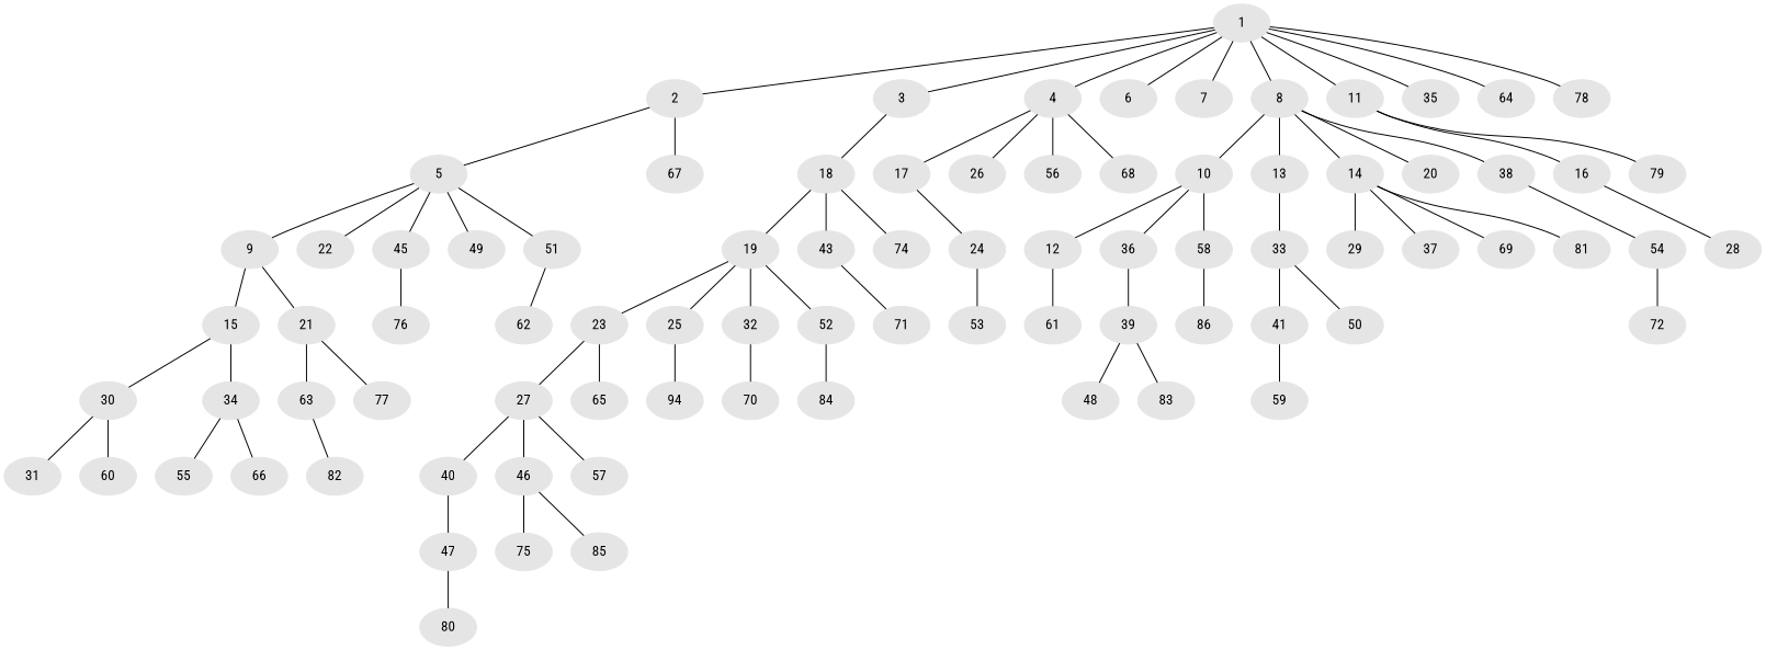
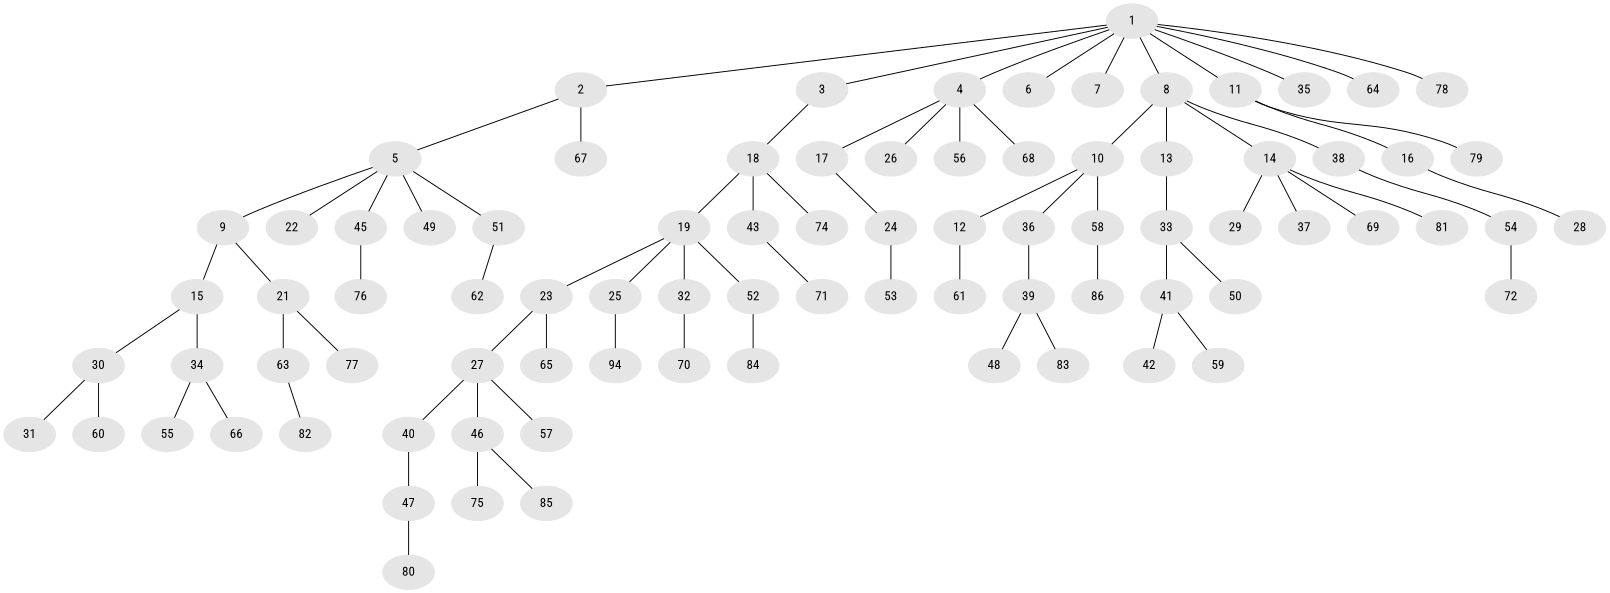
  graph {
    fontname="Roboto Condensed"
    node [color=gray90 fontname="Roboto Condensed" style=filled]
    edge [fontname="Roboto Condensed"]
    1
    2
    3
    4
    6
    7
    8
    11
    35
    64
    78
    5
    67
    18
    17
    26
    56
    68
    10
    13
    14
-   20
    38
    16
    79
    9
    22
    45
    49
    51
    19
    43
    74
    24
    15
    21
    76
    62
    12
    36
    58
    33
    29
    37
    69
    81
    54
    30
    34
    63
    77
    61
    39
    86
    28
    41
    50
    31
    60
    55
    66
    53
    23
    25
    32
    52
    71
    27
    65
    n70 [label=94]
    70
    84
    82
    40
    46
    57
    47
    75
    85
+   42
    59
    48
    83
    72
    80
    1 -- 2
    1 -- 3
    1 -- 4
    1 -- 6
    1 -- 7
    1 -- 8
    1 -- 11
    1 -- 35
    1 -- 64
    1 -- 78
    2 -- 5
    2 -- 67
    3 -- 18
    4 -- 17
    4 -- 26
    4 -- 56
    4 -- 68
    8 -- 10
    8 -- 13
    8 -- 14
-   8 -- 20
    8 -- 38
    11 -- 16
    11 -- 79
    5 -- 9
    5 -- 22
    5 -- 45
    5 -- 49
    5 -- 51
    18 -- 19
    18 -- 43
    18 -- 74
    17 -- 24
    10 -- 12
    10 -- 36
    10 -- 58
    13 -- 33
    14 -- 29
    14 -- 37
    14 -- 69
    14 -- 81
    38 -- 54
    16 -- 28
    9 -- 15
    9 -- 21
    45 -- 76
    51 -- 62
    19 -- 23
    19 -- 25
    19 -- 32
    19 -- 52
    43 -- 71
    24 -- 53
    15 -- 30
    15 -- 34
    21 -- 63
    21 -- 77
    12 -- 61
    36 -- 39
    58 -- 86
    33 -- 41
    33 -- 50
    54 -- 72
    30 -- 31
    30 -- 60
    34 -- 55
    34 -- 66
    63 -- 82
    39 -- 48
    39 -- 83
+   41 -- 42
    41 -- 59
    23 -- 27
    23 -- 65
    25 -- n70
    32 -- 70
    52 -- 84
    27 -- 40
    27 -- 46
    27 -- 57
    40 -- 47
    46 -- 75
    46 -- 85
    47 -- 80
  }
